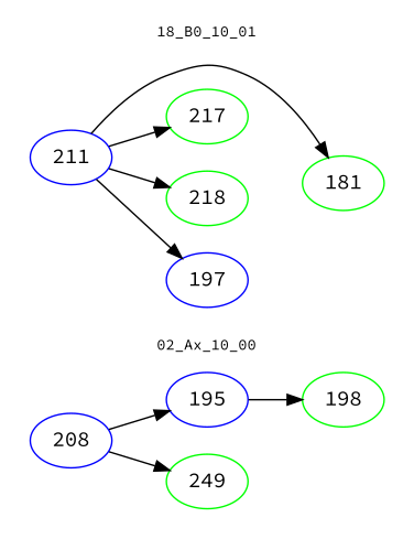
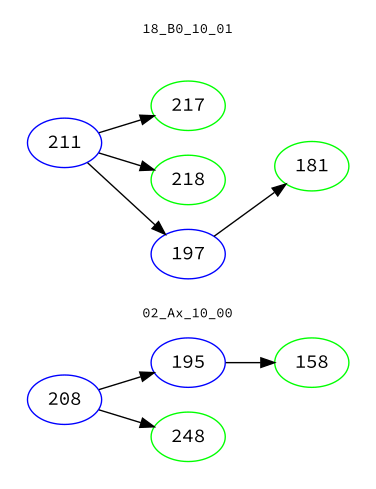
  digraph {
    fontname="Source Code Pro"
    rankdir=LR
    node [color=green fontname="Source Code Pro"]
    edge [color=black fontname="Source Code Pro"]
    n1 [color=blue label=208]
-   n2 [label=249]
+   n2 [label=248]
    n3 [color=blue label=195]
-   n4 [label=198]
+   n4 [label=158]
    n5 [color=blue label=211]
    n6 [color=blue label=197]
    n7 [label=218]
    n8 [label=217]
    n9 [label=181]
    subgraph cluster_1 {
      color=white
      fontsize=10
      label="02_Ax_10_00"
      n1
      n2
      n3
      n4
    }
    subgraph cluster_2 {
      color=white
      fontsize=10
      label="18_B0_10_01"
      n5
      n6
      n7
      n8
      n9
    }
    n1 -> n2
    n1 -> n3
    n3 -> n4
    n5 -> n6
    n5 -> n7
    n5 -> n8
-   n5 -> n9
+   n6 -> n9
  }
